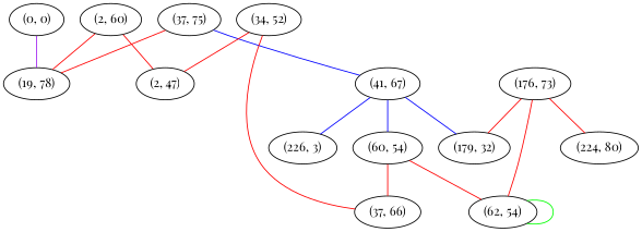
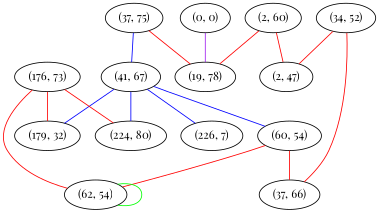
  graph {
    fontname="Playfair Display"
    node [fontname="Playfair Display"]
    edge [color=red fontname="Playfair Display" weight=1]
    "(0, 0)"
    "(19, 78)"
    "(2, 60)"
    "(2, 47)"
    "(37, 75)"
    "(41, 67)"
    "(179, 32)"
    "(224, 80)"
    "(60, 54)"
-   "(226, 3)"
+   "(226, 3)" [label="(226, 7)"]
    "(176, 73)"
    "(62, 54)"
    "(37, 66)"
    "(34, 52)"
    "(0, 0)" -- "(19, 78)" [color=purple weight=4]
    "(2, 60)" -- "(19, 78)"
    "(2, 60)" -- "(2, 47)"
    "(37, 75)" -- "(19, 78)"
    "(37, 75)" -- "(41, 67)" [color=blue]
    "(41, 67)" -- "(179, 32)" [color=blue weight=3]
+   "(41, 67)" -- "(224, 80)" [color=blue weight=3]
    "(41, 67)" -- "(60, 54)" [color=blue weight=3]
    "(41, 67)" -- "(226, 3)" [color=blue weight=3]
    "(60, 54)" -- "(62, 54)"
    "(60, 54)" -- "(37, 66)" [weight=3]
    "(176, 73)" -- "(179, 32)"
    "(176, 73)" -- "(224, 80)"
    "(176, 73)" -- "(62, 54)"
    "(62, 54)" -- "(62, 54)" [color=green weight=2]
    "(34, 52)" -- "(2, 47)"
    "(34, 52)" -- "(37, 66)"
  }
